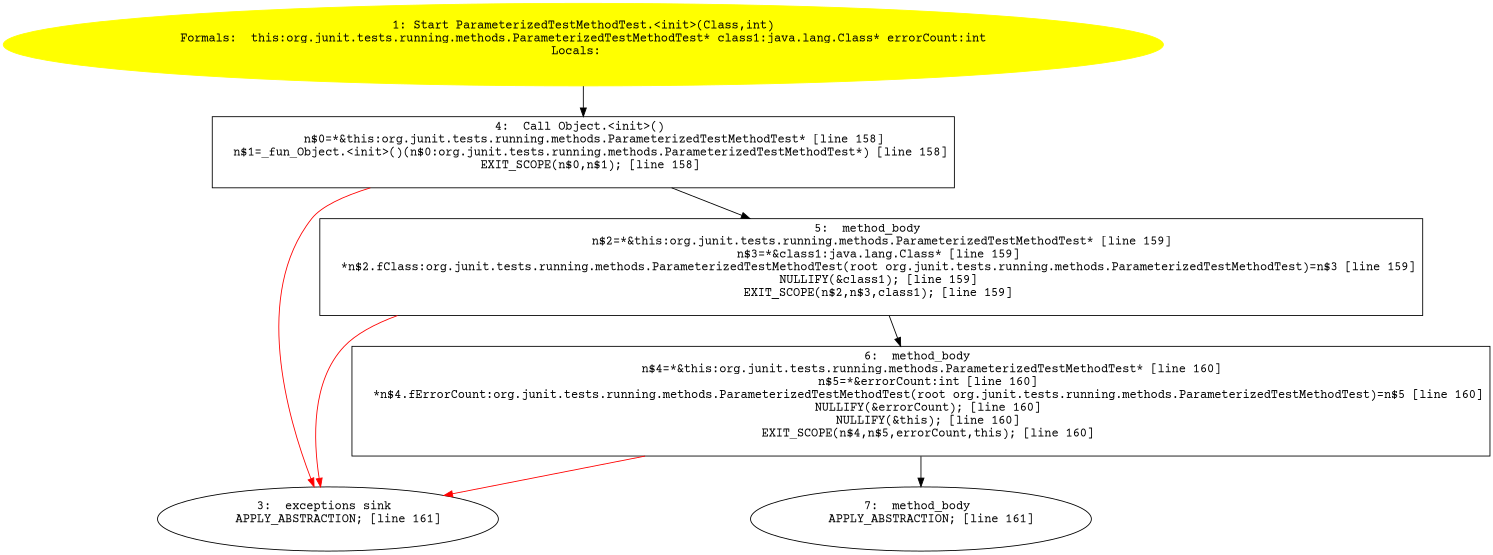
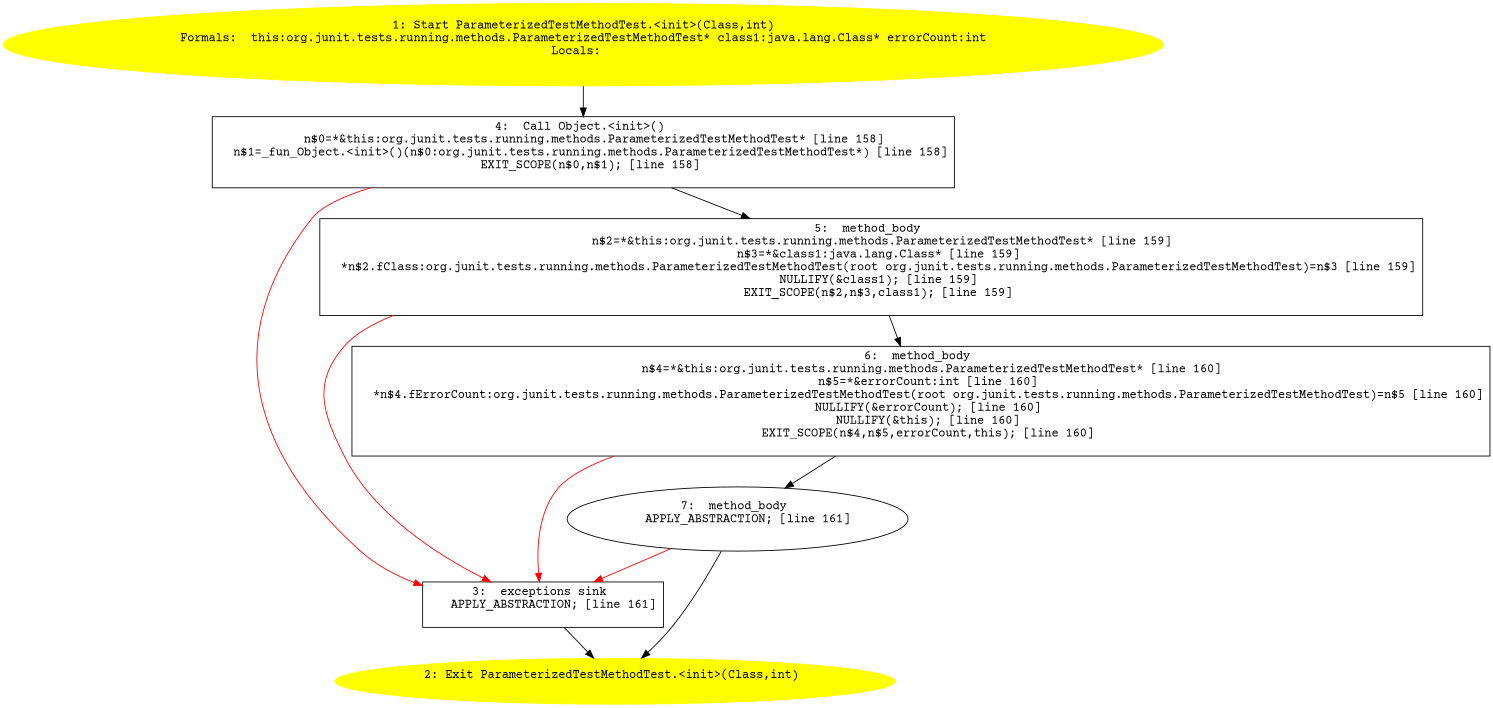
  digraph {
    fontname="Courier Prime"
    node [fontname="Courier Prime" shape=box]
    edge [fontname="Courier Prime"]
    n1 [color=yellow label="1: Start ParameterizedTestMethodTest.<init>(Class,int)\nFormals:  this:org.junit.tests.running.methods.ParameterizedTestMethodTest* class1:java.lang.Class* errorCount:int\nLocals:  \n  " style=filled shape=""]
    n2 [label="4:  Call Object.<init>() \n   n$0=*&this:org.junit.tests.running.methods.ParameterizedTestMethodTest* [line 158]\n  n$1=_fun_Object.<init>()(n$0:org.junit.tests.running.methods.ParameterizedTestMethodTest*) [line 158]\n  EXIT_SCOPE(n$0,n$1); [line 158]\n "]
-   n3 [label="3:  exceptions sink \n   APPLY_ABSTRACTION; [line 161]\n " shape=ellipse]
+   n3 [label="3:  exceptions sink \n   APPLY_ABSTRACTION; [line 161]\n "]
    n4 [label="5:  method_body \n   n$2=*&this:org.junit.tests.running.methods.ParameterizedTestMethodTest* [line 159]\n  n$3=*&class1:java.lang.Class* [line 159]\n  *n$2.fClass:org.junit.tests.running.methods.ParameterizedTestMethodTest(root org.junit.tests.running.methods.ParameterizedTestMethodTest)=n$3 [line 159]\n  NULLIFY(&class1); [line 159]\n  EXIT_SCOPE(n$2,n$3,class1); [line 159]\n "]
+   n5 [color=yellow label="2: Exit ParameterizedTestMethodTest.<init>(Class,int) \n  " style=filled shape=""]
    n6 [label="6:  method_body \n   n$4=*&this:org.junit.tests.running.methods.ParameterizedTestMethodTest* [line 160]\n  n$5=*&errorCount:int [line 160]\n  *n$4.fErrorCount:org.junit.tests.running.methods.ParameterizedTestMethodTest(root org.junit.tests.running.methods.ParameterizedTestMethodTest)=n$5 [line 160]\n  NULLIFY(&errorCount); [line 160]\n  NULLIFY(&this); [line 160]\n  EXIT_SCOPE(n$4,n$5,errorCount,this); [line 160]\n "]
    n7 [label="7:  method_body \n   APPLY_ABSTRACTION; [line 161]\n " shape=ellipse]
    n1 -> n2
    n2 -> n3 [color=red]
    n2 -> n4
+   n3 -> n5
    n4 -> n3 [color=red]
    n4 -> n6
    n6 -> n3 [color=red]
    n6 -> n7
+   n7 -> n3 [color=red]
+   n7 -> n5
  }
